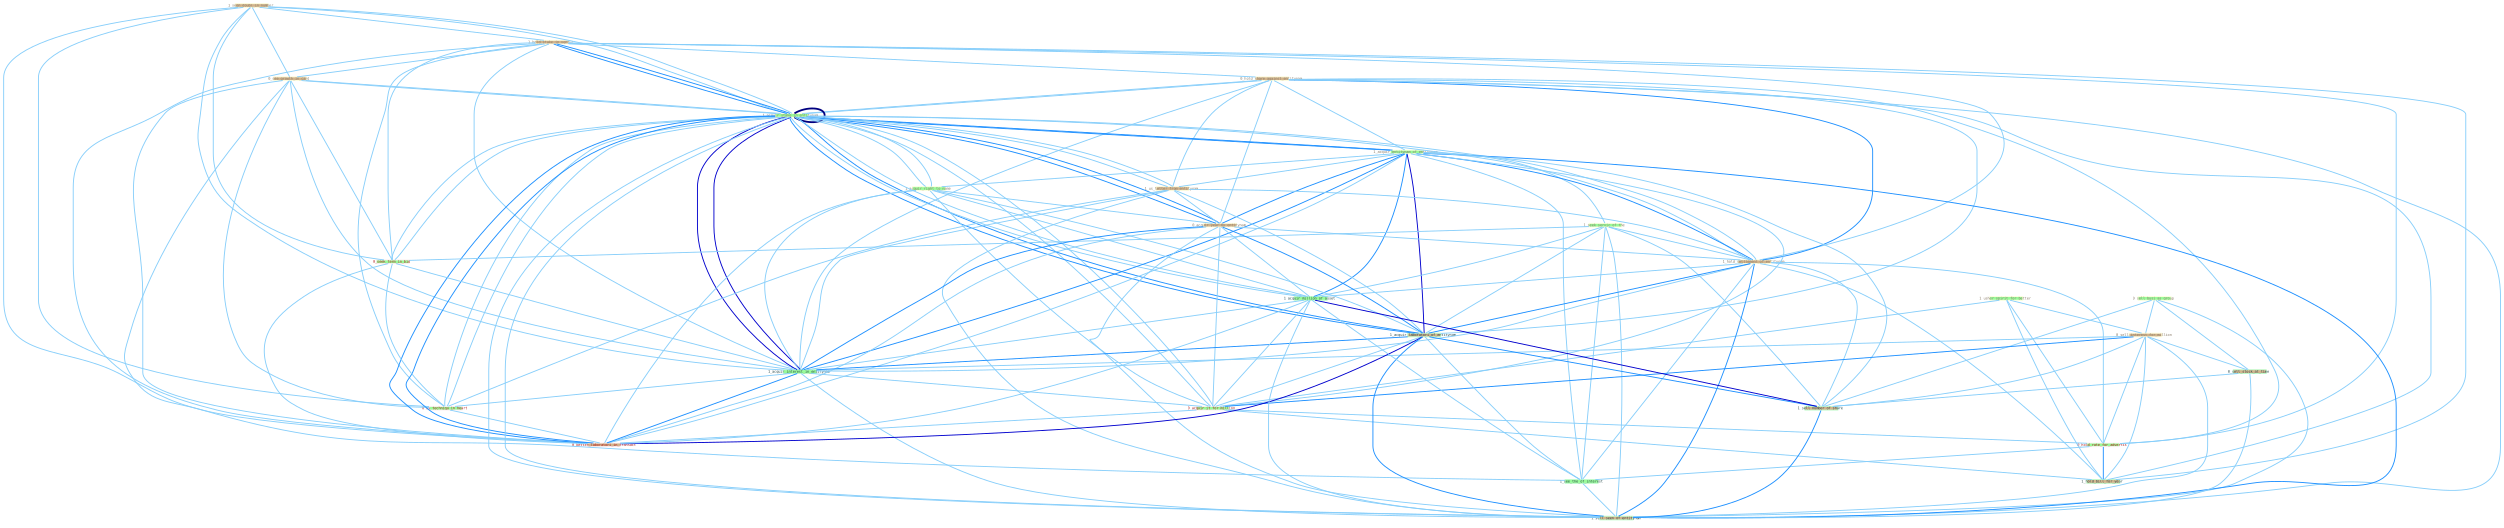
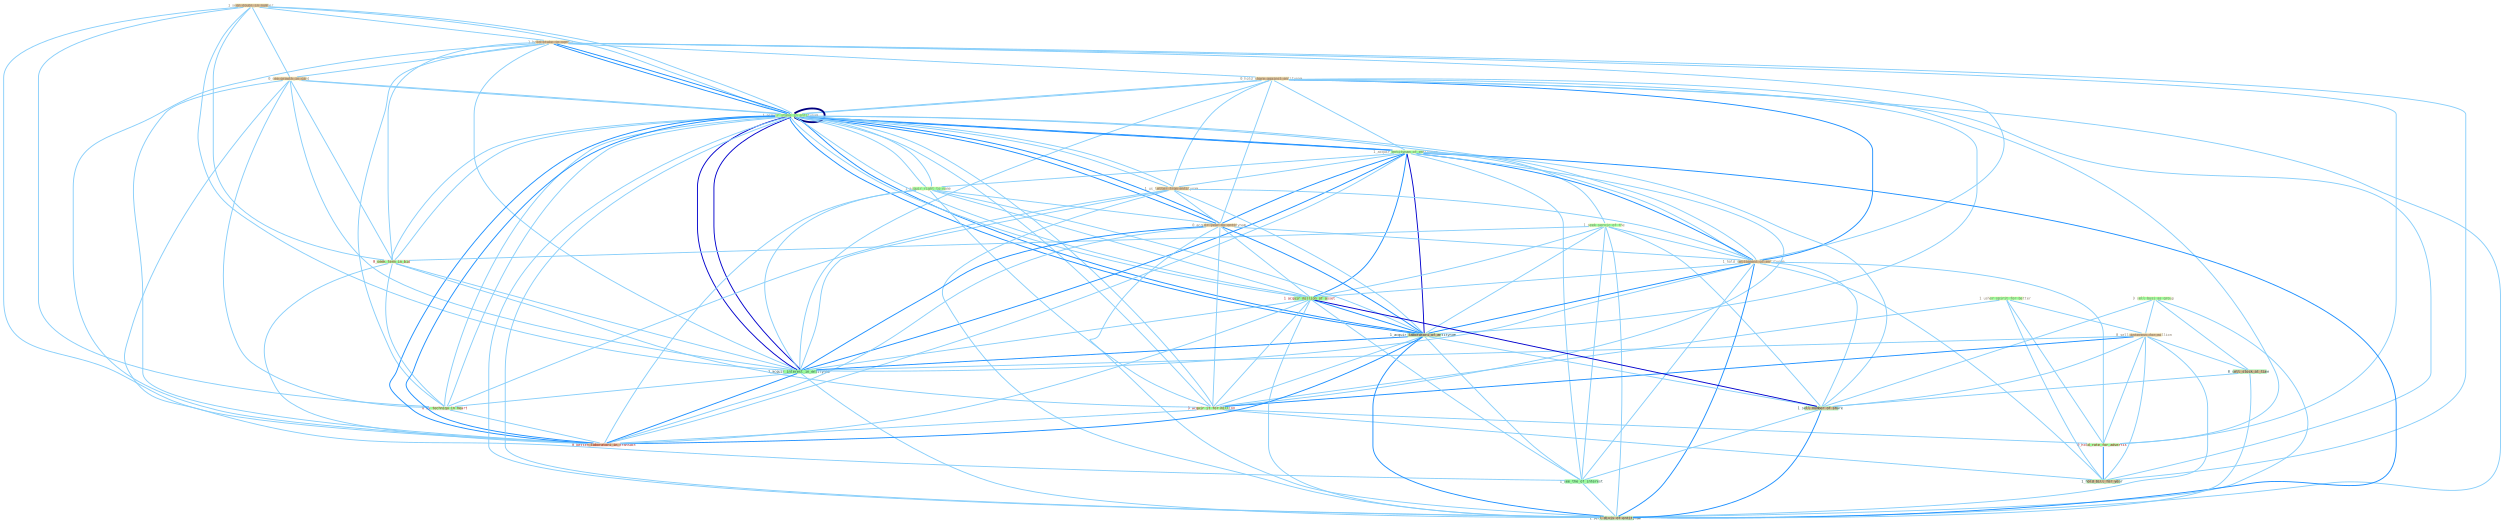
  graph {
    fontname="DejaVu Sans Mono"
    node [color="#ffffe0" fillcolor=tan fixedsize=true fontcolor="#8b7d6b" fontname="DejaVu Sans Mono" fontsize=4 shape=polygon style=filled]
    edge [color="#87cefa" fontname="DejaVu Sans Mono" w=1]
    "1_seen_doubl_in_number " [height=.06 width=.5]
    "1_hold_stake_in_ventur " [height=.06 width=.5]
    "0_hold_share_against_entitynam " [height=.06 width=.5]
    "0_see_growth_in_card " [height=.06 width=.5]
    "1_acquir_stake_in_entitynam " [fillcolor=palegreen height=.06 width=.5]
    "0_sell_busi_as_group " [fillcolor=palegreen height=.06 width=.5]
    "1_usher_spirit_for_better " [fillcolor=palegreen height=.06 width=.5]
    "1_acquir_entitynam_of_entitynam " [fillcolor=palegreen height=.06 width=.5]
    "1_acquir_right_to_name " [fillcolor=palegreen height=.06 width=.5]
    "1_us_letter_from_entitynam " [height=.06 width=.5]
    "1_seek_servic_of_the " [fillcolor=palegreen height=.06 width=.5]
    "0_acquir_year_by_entitynam " [height=.06 width=.5]
    "1_hold_settlement_of_entitynam " [height=.06 width=.5]
    "0_sell_interest_for_million " [height=.06 width=.5]
    "0_seek_term_in_bid " [color="#fff0f5" fillcolor=palegreen fontcolor="#b22222" height=.06 width=.5]
    "0_us_techniqu_in_heart " [color="#fff0f5" fillcolor=palegreen fontcolor="#b22222" height=.06 width=.5]
    "0_acquir_it_for_million " [color="#fff0f5" fillcolor=palegreen fontcolor="#b22222" height=.06 width=.5]
    "0_hold_rate_for_advertis " [color="#fff0f5" fillcolor=palegreen fontcolor="#b22222" height=.06 width=.5]
    n19 [color="#fff0f5" fontcolor="#b22222" height=.06 label="0_better_laboratori_in_transact" width=.5]
    "1_acquir_interest_in_entitynam " [color="#BDFCC9" fillcolor=palegreen fontcolor="#2f4f4f" height=.06 width=.5]
    "1_hold_bill_for_year " [color="#BDFCC9" fontcolor="#2f4f4f" height=.06 width=.5]
    "1_acquir_laboratori_of_entitynam " [color="#BDFCC9" fontcolor="#2f4f4f" height=.06 width=.5]
-   "1_sell_divis_of_entitynam " [color="#BDFCC9" fontcolor="#2f4f4f" height=.06 width=.5 label="1_sell_seen_of_entitynam"]
+   "1_sell_divis_of_entitynam " [color="#BDFCC9" fontcolor="#2f4f4f" height=.06 width=.5]
    n24 [color="#BDFCC9" fillcolor=palegreen fontcolor="#2f4f4f" height=.06 label="1_see_the_of_interest" width=.5]
-   "1_acquir_million_of_asset " [color="#BDFCC9" fillcolor=palegreen fontcolor="#2f4f4f" height=.06 width=.5]
+   "1_acquir_million_of_asset " [color="#BDFCC9" fillcolor=palegreen fontcolor="#b22222" height=.06 width=.5]
    "0_sell_stock_at_time " [color="#BDFCC9" fontcolor="#2f4f4f" height=.06 width=.5]
    "1_sell_number_of_share " [color="#BDFCC9" fontcolor="#2f4f4f" height=.06 width=.5]
    subgraph sub_1 {
      "1_seen_doubl_in_number "
      "1_hold_stake_in_ventur "
      "0_hold_share_against_entitynam "
      "0_see_growth_in_card "
      "1_acquir_stake_in_entitynam "
      "0_sell_busi_as_group "
      "1_usher_spirit_for_better "
      "1_acquir_entitynam_of_entitynam "
      "1_acquir_right_to_name "
      "1_us_letter_from_entitynam "
      "1_seek_servic_of_the "
      "0_acquir_year_by_entitynam "
      "1_hold_settlement_of_entitynam "
      "0_sell_interest_for_million "
    }
    subgraph sub_2 {
      "0_seek_term_in_bid "
      "0_us_techniqu_in_heart "
      "0_acquir_it_for_million "
      "0_hold_rate_for_advertis "
      n19
    }
    "1_seen_doubl_in_number " -- "1_hold_stake_in_ventur "
    "1_seen_doubl_in_number " -- "0_see_growth_in_card "
    "1_seen_doubl_in_number " -- "1_acquir_stake_in_entitynam "
    "1_seen_doubl_in_number " -- "1_acquir_stake_in_entitynam "
    "1_seen_doubl_in_number " -- "0_seek_term_in_bid "
    "1_seen_doubl_in_number " -- "0_us_techniqu_in_heart "
    "1_seen_doubl_in_number " -- n19
    "1_seen_doubl_in_number " -- "1_acquir_interest_in_entitynam "
    "1_hold_stake_in_ventur " -- "0_hold_share_against_entitynam "
    "1_hold_stake_in_ventur " -- "0_see_growth_in_card "
    "1_hold_stake_in_ventur " -- "1_acquir_stake_in_entitynam " [color="#1e90ff" w=2]
    "1_hold_stake_in_ventur " -- "1_acquir_stake_in_entitynam " [color="#1e90ff" w=2]
    "1_hold_stake_in_ventur " -- "1_hold_settlement_of_entitynam "
    "1_hold_stake_in_ventur " -- "0_seek_term_in_bid "
    "1_hold_stake_in_ventur " -- "0_us_techniqu_in_heart "
    "1_hold_stake_in_ventur " -- "0_hold_rate_for_advertis "
    "1_hold_stake_in_ventur " -- n19
    "1_hold_stake_in_ventur " -- "1_acquir_interest_in_entitynam "
    "1_hold_stake_in_ventur " -- "1_hold_bill_for_year "
    "0_hold_share_against_entitynam " -- "1_acquir_stake_in_entitynam "
    "0_hold_share_against_entitynam " -- "1_acquir_stake_in_entitynam "
    "0_hold_share_against_entitynam " -- "1_acquir_entitynam_of_entitynam "
    "0_hold_share_against_entitynam " -- "1_us_letter_from_entitynam "
    "0_hold_share_against_entitynam " -- "0_acquir_year_by_entitynam "
    "0_hold_share_against_entitynam " -- "1_hold_settlement_of_entitynam " [color="#1e90ff" w=2]
    "0_hold_share_against_entitynam " -- "0_hold_rate_for_advertis "
    "0_hold_share_against_entitynam " -- "1_acquir_interest_in_entitynam "
    "0_hold_share_against_entitynam " -- "1_hold_bill_for_year "
    "0_hold_share_against_entitynam " -- "1_acquir_laboratori_of_entitynam "
    "0_hold_share_against_entitynam " -- "1_sell_divis_of_entitynam "
    "0_see_growth_in_card " -- "1_acquir_stake_in_entitynam "
    "0_see_growth_in_card " -- "1_acquir_stake_in_entitynam "
    "0_see_growth_in_card " -- "0_seek_term_in_bid "
    "0_see_growth_in_card " -- "0_us_techniqu_in_heart "
    "0_see_growth_in_card " -- n19
    "0_see_growth_in_card " -- "1_acquir_interest_in_entitynam "
    "0_see_growth_in_card " -- n24
    "1_acquir_stake_in_entitynam " -- "1_acquir_stake_in_entitynam " [color="#000080" style=bold w=4]
    "1_acquir_stake_in_entitynam " -- "1_acquir_entitynam_of_entitynam " [color="#1e90ff" w=2]
    "1_acquir_stake_in_entitynam " -- "1_acquir_right_to_name "
    "1_acquir_stake_in_entitynam " -- "1_us_letter_from_entitynam "
    "1_acquir_stake_in_entitynam " -- "0_acquir_year_by_entitynam " [color="#1e90ff" w=2]
    "1_acquir_stake_in_entitynam " -- "0_acquir_year_by_entitynam " [color="#1e90ff" w=2]
    "1_acquir_stake_in_entitynam " -- "1_hold_settlement_of_entitynam "
    "1_acquir_stake_in_entitynam " -- "1_hold_settlement_of_entitynam "
    "1_acquir_stake_in_entitynam " -- "0_seek_term_in_bid "
    "1_acquir_stake_in_entitynam " -- "0_seek_term_in_bid "
    "1_acquir_stake_in_entitynam " -- "0_us_techniqu_in_heart "
    "1_acquir_stake_in_entitynam " -- "0_us_techniqu_in_heart "
    "1_acquir_stake_in_entitynam " -- "0_acquir_it_for_million "
    "1_acquir_stake_in_entitynam " -- "0_acquir_it_for_million "
    "1_acquir_stake_in_entitynam " -- n19 [color="#1e90ff" w=2]
    "1_acquir_stake_in_entitynam " -- n19 [color="#1e90ff" w=2]
    "1_acquir_stake_in_entitynam " -- "1_acquir_interest_in_entitynam " [color="#0000cd" w=3]
    "1_acquir_stake_in_entitynam " -- "1_acquir_interest_in_entitynam " [color="#0000cd" w=3]
    "1_acquir_stake_in_entitynam " -- "1_acquir_laboratori_of_entitynam " [color="#1e90ff" w=2]
    "1_acquir_stake_in_entitynam " -- "1_acquir_laboratori_of_entitynam " [color="#1e90ff" w=2]
    "1_acquir_stake_in_entitynam " -- "1_sell_divis_of_entitynam "
    "1_acquir_stake_in_entitynam " -- "1_sell_divis_of_entitynam "
    "1_acquir_stake_in_entitynam " -- "1_acquir_million_of_asset "
    "1_acquir_stake_in_entitynam " -- "1_acquir_million_of_asset "
    "0_sell_busi_as_group " -- "0_sell_interest_for_million "
    "0_sell_busi_as_group " -- "1_sell_divis_of_entitynam "
    "0_sell_busi_as_group " -- "0_sell_stock_at_time "
    "0_sell_busi_as_group " -- "1_sell_number_of_share "
    "1_usher_spirit_for_better " -- "0_sell_interest_for_million "
    "1_usher_spirit_for_better " -- "0_acquir_it_for_million "
    "1_usher_spirit_for_better " -- "0_hold_rate_for_advertis "
    "1_usher_spirit_for_better " -- "1_hold_bill_for_year "
    "1_acquir_entitynam_of_entitynam " -- "1_acquir_stake_in_entitynam " [color="#1e90ff" w=2]
    "1_acquir_entitynam_of_entitynam " -- "1_acquir_right_to_name "
    "1_acquir_entitynam_of_entitynam " -- "1_us_letter_from_entitynam "
    "1_acquir_entitynam_of_entitynam " -- "1_seek_servic_of_the "
    "1_acquir_entitynam_of_entitynam " -- "0_acquir_year_by_entitynam " [color="#1e90ff" w=2]
    "1_acquir_entitynam_of_entitynam " -- "1_hold_settlement_of_entitynam " [color="#1e90ff" w=2]
    "1_acquir_entitynam_of_entitynam " -- "0_acquir_it_for_million "
    "1_acquir_entitynam_of_entitynam " -- n19
    "1_acquir_entitynam_of_entitynam " -- "1_acquir_interest_in_entitynam " [color="#1e90ff" w=2]
    "1_acquir_entitynam_of_entitynam " -- "1_acquir_laboratori_of_entitynam " [color="#0000cd" w=3]
    "1_acquir_entitynam_of_entitynam " -- "1_sell_divis_of_entitynam " [color="#1e90ff" w=2]
    "1_acquir_entitynam_of_entitynam " -- n24
    "1_acquir_entitynam_of_entitynam " -- "1_acquir_million_of_asset " [color="#1e90ff" w=2]
    "1_acquir_entitynam_of_entitynam " -- "1_sell_number_of_share "
    "1_acquir_right_to_name " -- "1_acquir_stake_in_entitynam "
    "1_acquir_right_to_name " -- "0_acquir_year_by_entitynam "
    "1_acquir_right_to_name " -- "0_acquir_it_for_million "
    "1_acquir_right_to_name " -- n19
    "1_acquir_right_to_name " -- "1_acquir_interest_in_entitynam "
    "1_acquir_right_to_name " -- "1_acquir_laboratori_of_entitynam "
    "1_acquir_right_to_name " -- "1_acquir_million_of_asset "
    "1_us_letter_from_entitynam " -- "1_acquir_stake_in_entitynam "
    "1_us_letter_from_entitynam " -- "0_acquir_year_by_entitynam "
    "1_us_letter_from_entitynam " -- "1_hold_settlement_of_entitynam "
    "1_us_letter_from_entitynam " -- "0_us_techniqu_in_heart "
    "1_us_letter_from_entitynam " -- "1_acquir_interest_in_entitynam "
    "1_us_letter_from_entitynam " -- "1_acquir_laboratori_of_entitynam "
    "1_us_letter_from_entitynam " -- "1_sell_divis_of_entitynam "
    "1_seek_servic_of_the " -- "1_hold_settlement_of_entitynam "
    "1_seek_servic_of_the " -- "0_seek_term_in_bid "
    "1_seek_servic_of_the " -- "1_acquir_laboratori_of_entitynam "
    "1_seek_servic_of_the " -- "1_sell_divis_of_entitynam "
    "1_seek_servic_of_the " -- n24
    "1_seek_servic_of_the " -- "1_acquir_million_of_asset "
    "1_seek_servic_of_the " -- "1_sell_number_of_share "
    "0_acquir_year_by_entitynam " -- "1_hold_settlement_of_entitynam "
    "0_acquir_year_by_entitynam " -- "0_acquir_it_for_million "
    "0_acquir_year_by_entitynam " -- n19
    "0_acquir_year_by_entitynam " -- "1_acquir_interest_in_entitynam " [color="#1e90ff" w=2]
    "0_acquir_year_by_entitynam " -- "1_acquir_laboratori_of_entitynam " [color="#1e90ff" w=2]
    "0_acquir_year_by_entitynam " -- "1_sell_divis_of_entitynam "
    "0_acquir_year_by_entitynam " -- "1_acquir_million_of_asset "
    "1_hold_settlement_of_entitynam " -- "0_hold_rate_for_advertis "
    "1_hold_settlement_of_entitynam " -- "1_acquir_interest_in_entitynam "
    "1_hold_settlement_of_entitynam " -- "1_hold_bill_for_year "
    "1_hold_settlement_of_entitynam " -- "1_acquir_laboratori_of_entitynam " [color="#1e90ff" w=2]
    "1_hold_settlement_of_entitynam " -- "1_sell_divis_of_entitynam " [color="#1e90ff" w=2]
    "1_hold_settlement_of_entitynam " -- n24
    "1_hold_settlement_of_entitynam " -- "1_acquir_million_of_asset "
    "1_hold_settlement_of_entitynam " -- "1_sell_number_of_share "
    "0_sell_interest_for_million " -- "0_acquir_it_for_million " [color="#1e90ff" w=2]
    "0_sell_interest_for_million " -- "0_hold_rate_for_advertis "
    "0_sell_interest_for_million " -- "1_acquir_interest_in_entitynam "
    "0_sell_interest_for_million " -- "1_hold_bill_for_year "
    "0_sell_interest_for_million " -- "1_sell_divis_of_entitynam "
    "0_sell_interest_for_million " -- "0_sell_stock_at_time "
    "0_sell_interest_for_million " -- "1_sell_number_of_share "
    "0_seek_term_in_bid " -- "0_us_techniqu_in_heart "
    "0_seek_term_in_bid " -- n19
    "0_seek_term_in_bid " -- "1_acquir_interest_in_entitynam "
    "0_us_techniqu_in_heart " -- n19
    "0_acquir_it_for_million " -- "0_hold_rate_for_advertis "
    "0_acquir_it_for_million " -- n19
    "0_acquir_it_for_million " -- "1_hold_bill_for_year "
    "0_hold_rate_for_advertis " -- "1_hold_bill_for_year " [color="#1e90ff" w=2]
    "1_acquir_interest_in_entitynam " -- "0_us_techniqu_in_heart "
-   "1_acquir_interest_in_entitynam " -- "0_acquir_it_for_million "
+   "0_seek_term_in_bid " -- "0_acquir_it_for_million "
    "1_acquir_interest_in_entitynam " -- n19 [color="#1e90ff" w=2]
    "1_acquir_interest_in_entitynam " -- "1_sell_divis_of_entitynam "
    "1_acquir_laboratori_of_entitynam " -- "0_acquir_it_for_million "
-   "1_acquir_laboratori_of_entitynam " -- n19 [color="#0000cd" w=2]
+   "1_acquir_laboratori_of_entitynam " -- n19 [color="#1e90ff" w=2]
    "1_acquir_laboratori_of_entitynam " -- "1_acquir_interest_in_entitynam " [color="#1e90ff" w=2]
    "1_acquir_laboratori_of_entitynam " -- "1_sell_divis_of_entitynam " [color="#1e90ff" w=2]
    "1_acquir_laboratori_of_entitynam " -- n24
-   "1_acquir_laboratori_of_entitynam " -- "1_sell_number_of_share " [color="#1e90ff"]
+   "1_acquir_laboratori_of_entitynam " -- "1_sell_number_of_share "
    n24 -- "1_sell_divis_of_entitynam "
    "1_acquir_million_of_asset " -- "0_acquir_it_for_million "
    "1_acquir_million_of_asset " -- n19
    "1_acquir_million_of_asset " -- "1_acquir_interest_in_entitynam "
+   "1_acquir_million_of_asset " -- "1_acquir_laboratori_of_entitynam " [color="#1e90ff" w=2]
    "1_acquir_million_of_asset " -- "1_sell_divis_of_entitynam "
    "1_acquir_million_of_asset " -- n24
    "1_acquir_million_of_asset " -- "1_sell_number_of_share " [color="#0000cd"]
    "0_sell_stock_at_time " -- "1_sell_divis_of_entitynam "
    "0_sell_stock_at_time " -- "1_sell_number_of_share "
    "1_sell_number_of_share " -- "1_sell_divis_of_entitynam " [color="#1e90ff" w=2]
-   "0_hold_rate_for_advertis " -- n24
+   "1_sell_number_of_share " -- n24
  }
